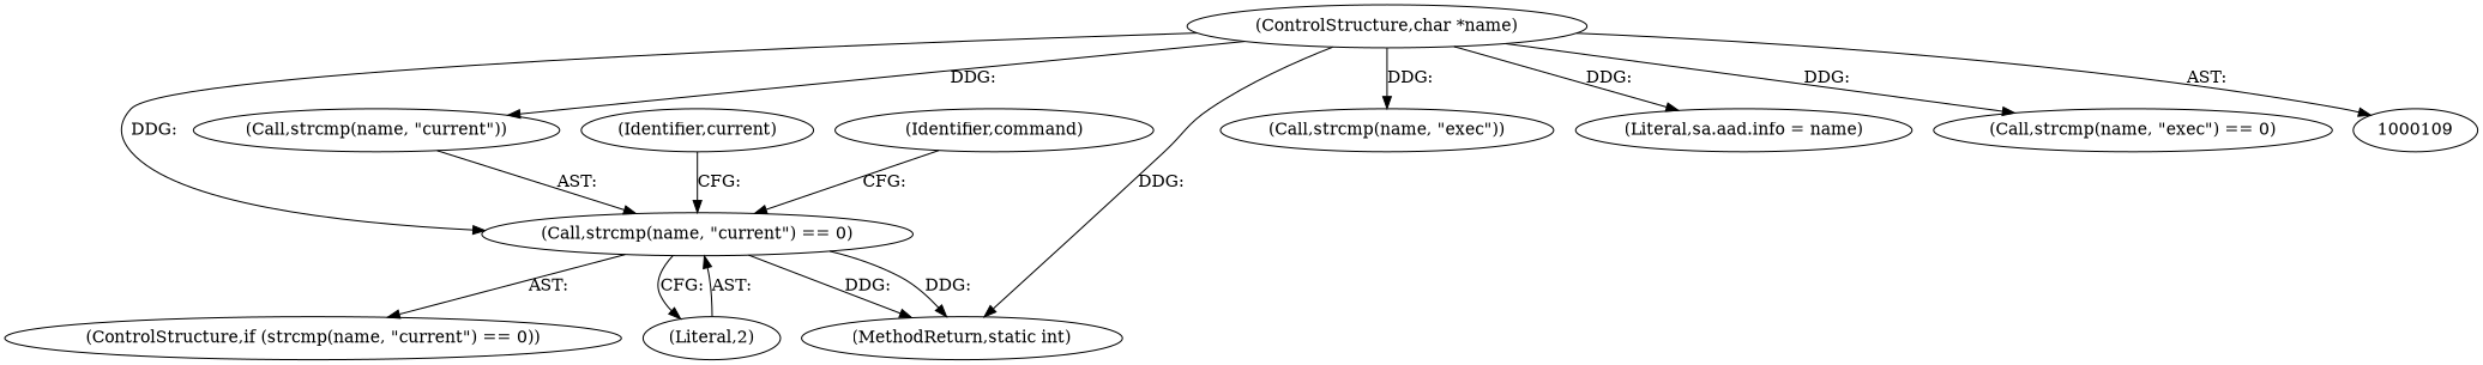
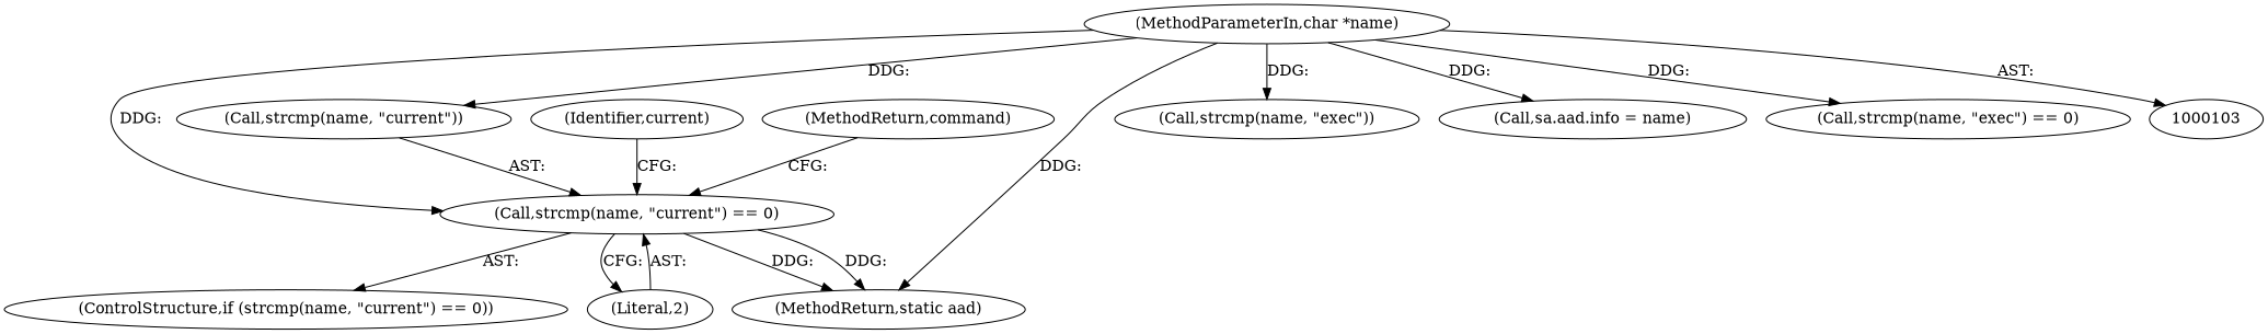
  digraph {
    n1 [label="(Call,strcmp(name, \"current\") == 0)"]
    n2 [label="(ControlStructure,if (strcmp(name, \"current\") == 0))"]
    n3 [label="(Literal,2)"]
-   n4 [label="(MethodReturn,static int)"]
-   n5 [label="(ControlStructure,char *name)"]
+   n4 [label="(MethodReturn,static aad)"]
+   n5 [label="(MethodParameterIn,char *name)"]
    n6 [label="(Call,strcmp(name, \"exec\"))"]
-   n7 [label="(Literal,sa.aad.info = name)"]
+   n7 [label="(Call,sa.aad.info = name)"]
    n8 [label="(Call,strcmp(name, \"current\"))"]
    n9 [label="(Call,strcmp(name, \"exec\") == 0)"]
-   1000103 [label=1000109]
+   1000103
    n11 [label="(Identifier,current)"]
-   n12 [label="(Identifier,command)"]
+   n12 [label="(MethodReturn,command)"]
    n1 -> n2 [label="AST: "]
    n1 -> n3 [label="CFG: "]
    n1 -> n4 [label="DDG: "]
    n1 -> n4 [label="DDG: "]
    n3 -> n1 [label="AST: "]
    n5 -> n1 [label="DDG: "]
    n5 -> n4 [label="DDG: "]
    n5 -> n6 [label="DDG: "]
    n5 -> n7 [label="DDG: "]
    n5 -> n8 [label="DDG: "]
    n5 -> n9 [label="DDG: "]
    n5 -> 1000103 [label="AST: "]
    n8 -> n1 [label="AST: "]
    n11 -> n1 [label="CFG: "]
    n12 -> n1 [label="CFG: "]
  }
